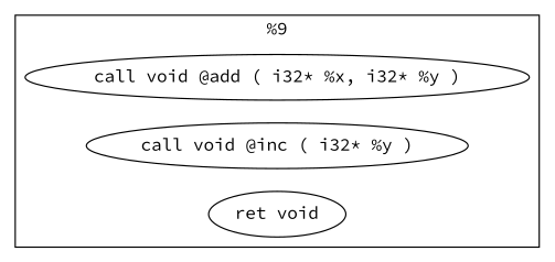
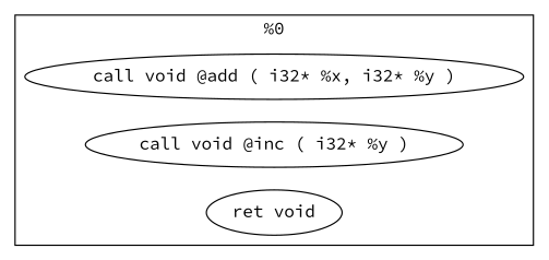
  digraph {
    rankdir=LR
    fontname="Source Code Pro"
    node [fontname="Source Code Pro"]
    n1 [height=0.5 label="call void @add ( i32* %x, i32* %y )" width=4.813]
    n2 [height=0.5 label="call void @inc ( i32* %y )" width=3.5561]
    n3 [height=0.5 label="ret void" width=1.2888]
    subgraph cluster_1 {
-     label="%9"
+     label="%0"
      n1
      n2
      n3
    }
  }
